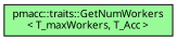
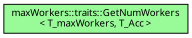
  digraph {
    rankdir=LR
    fontname="Noto Sans"
-   n1 [color=black fillcolor=palegreen fontname="Noto Sans" fontsize=10 height=0.2 label="pmacc::traits::GetNumWorkers\l\< T_maxWorkers, T_Acc \>" shape=record style=filled width=0.4]
+   n1 [color=black fillcolor=palegreen fontname="Noto Sans" fontsize=10 height=0.2 label="maxWorkers::traits::GetNumWorkers\l\< T_maxWorkers, T_Acc \>" shape=record style=filled width=0.4]
  }
